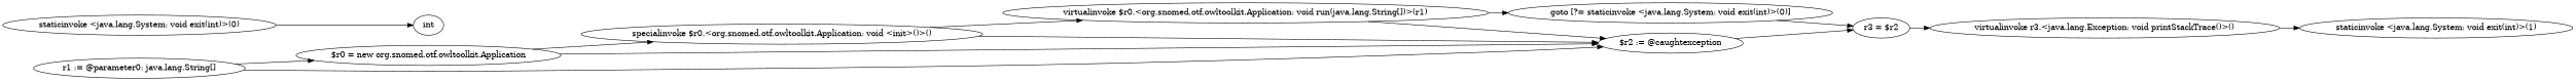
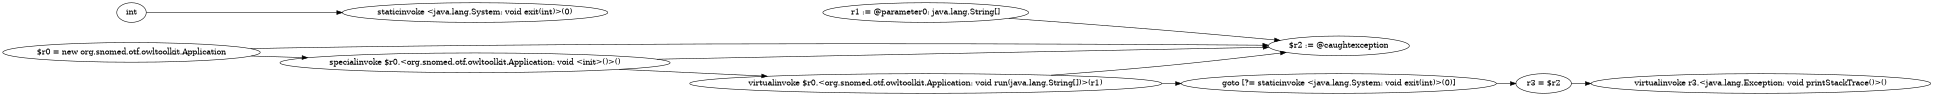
  digraph {
    rankdir=LR
    "r1 := @parameter0: java.lang.String[]"
    "$r0 = new org.snomed.otf.owltoolkit.Application"
    "$r2 := @caughtexception"
    "specialinvoke $r0.<org.snomed.otf.owltoolkit.Application: void <init>()>()"
    "r3 = $r2"
    "virtualinvoke $r0.<org.snomed.otf.owltoolkit.Application: void run(java.lang.String[])>(r1)"
    "goto [?= staticinvoke <java.lang.System: void exit(int)>(0)]"
    n8 [label=int]
    "staticinvoke <java.lang.System: void exit(int)>(0)"
    "virtualinvoke r3.<java.lang.Exception: void printStackTrace()>()"
-   "staticinvoke <java.lang.System: void exit(int)>(1)"
-   "r1 := @parameter0: java.lang.String[]" -> "$r0 = new org.snomed.otf.owltoolkit.Application"
    "r1 := @parameter0: java.lang.String[]" -> "$r2 := @caughtexception"
    "$r0 = new org.snomed.otf.owltoolkit.Application" -> "$r2 := @caughtexception"
    "$r0 = new org.snomed.otf.owltoolkit.Application" -> "specialinvoke $r0.<org.snomed.otf.owltoolkit.Application: void <init>()>()"
-   "$r2 := @caughtexception" -> "r3 = $r2"
    "specialinvoke $r0.<org.snomed.otf.owltoolkit.Application: void <init>()>()" -> "$r2 := @caughtexception"
    "specialinvoke $r0.<org.snomed.otf.owltoolkit.Application: void <init>()>()" -> "virtualinvoke $r0.<org.snomed.otf.owltoolkit.Application: void run(java.lang.String[])>(r1)"
    "r3 = $r2" -> "virtualinvoke r3.<java.lang.Exception: void printStackTrace()>()"
    "virtualinvoke $r0.<org.snomed.otf.owltoolkit.Application: void run(java.lang.String[])>(r1)" -> "$r2 := @caughtexception"
    "virtualinvoke $r0.<org.snomed.otf.owltoolkit.Application: void run(java.lang.String[])>(r1)" -> "goto [?= staticinvoke <java.lang.System: void exit(int)>(0)]"
    "goto [?= staticinvoke <java.lang.System: void exit(int)>(0)]" -> "r3 = $r2"
-   "staticinvoke <java.lang.System: void exit(int)>(0)" -> n8
-   "virtualinvoke r3.<java.lang.Exception: void printStackTrace()>()" -> "staticinvoke <java.lang.System: void exit(int)>(1)"
+   n8 -> "staticinvoke <java.lang.System: void exit(int)>(0)"
  }
